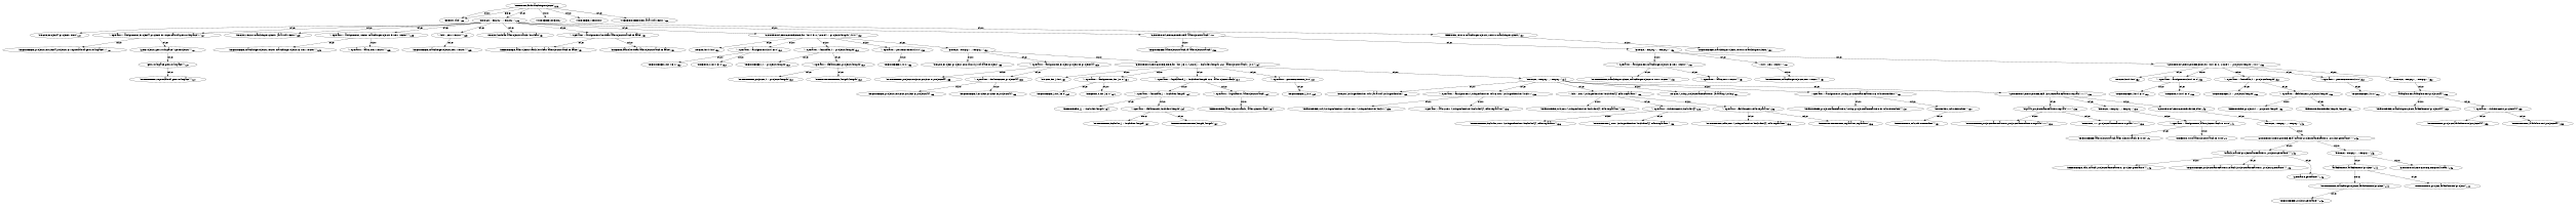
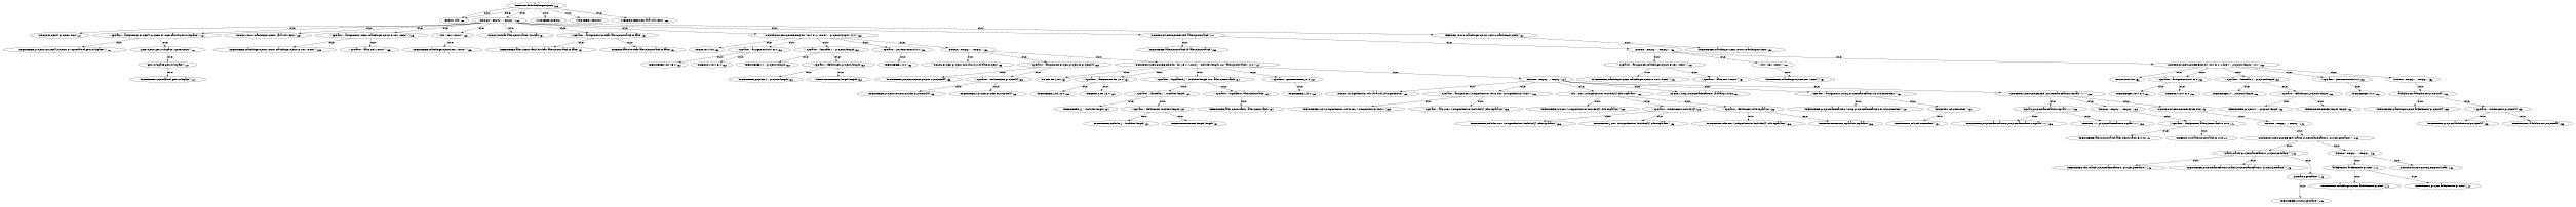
  digraph {
    n1 [label=<(METHOD,findMatchingProjects)<SUB>126</SUB>>]
    n2 [label=<(PARAM,this)<SUB>126</SUB>>]
    n3 [label=<(BLOCK,&lt;empty&gt;,&lt;empty&gt;)<SUB>126</SUB>>]
    n4 [label=<(MODIFIER,PUBLIC)>]
    n5 [label=<(MODIFIER,VIRTUAL)>]
    n6 [label=<(METHOD_RETURN,java.util.Vector)<SUB>126</SUB>>]
    n7 [label=<(LOCAL,Project[] projects: ANY)<SUB>127</SUB>>]
    n8 [label=<(&lt;operator&gt;.assignment,Project[] projects = VAJLocalUtil.getWorkspace(...)<SUB>127</SUB>>]
    n9 [label=<(LOCAL,Vector matchingProjects: java.util.Vector)<SUB>129</SUB>>]
    n10 [label=<(&lt;operator&gt;.assignment,Vector matchingProjects = new Vector())<SUB>129</SUB>>]
    n11 [label=<(&lt;init&gt;,new Vector())<SUB>129</SUB>>]
    n12 [label=<(LOCAL,boolean allProjectsMatch: boolean)<SUB>131</SUB>>]
    n13 [label=<(&lt;operator&gt;.assignment,boolean allProjectsMatch = false)<SUB>131</SUB>>]
    n14 [label=<(CONTROL_STRUCTURE,FOR,for (int i = 0; Some(i &lt; projects.length); i++))<SUB>132</SUB>>]
    n15 [label=<(CONTROL_STRUCTURE,IF,if (allProjectsMatch))<SUB>150</SUB>>]
    n16 [label=<(RETURN,return matchingProjects;,return matchingProjects;)<SUB>157</SUB>>]
    n17 [label=<(IDENTIFIER,projects,Project[] projects = VAJLocalUtil.getWorkspace(...)<SUB>127</SUB>>]
    n18 [label=<(getProjects,getWorkspace().getProjects())<SUB>127</SUB>>]
    n19 [label=<(IDENTIFIER,matchingProjects,Vector matchingProjects = new Vector())<SUB>129</SUB>>]
    n20 [label=<(&lt;operator&gt;.alloc,new Vector())<SUB>129</SUB>>]
    n21 [label=<(IDENTIFIER,matchingProjects,new Vector())<SUB>129</SUB>>]
    n22 [label=<(IDENTIFIER,allProjectsMatch,boolean allProjectsMatch = false)<SUB>131</SUB>>]
    n23 [label=<(LITERAL,false,boolean allProjectsMatch = false)<SUB>131</SUB>>]
    n24 [label=<(LOCAL,int i: int)<SUB>132</SUB>>]
    n25 [label=<(&lt;operator&gt;.assignment,int i = 0)<SUB>132</SUB>>]
    n26 [label=<(&lt;operator&gt;.lessThan,i &lt; projects.length)<SUB>132</SUB>>]
    n27 [label=<(&lt;operator&gt;.postIncrement,i++)<SUB>132</SUB>>]
    n28 [label=<(BLOCK,&lt;empty&gt;,&lt;empty&gt;)<SUB>132</SUB>>]
    n29 [label=<(IDENTIFIER,allProjectsMatch,if (allProjectsMatch))<SUB>150</SUB>>]
    n30 [label=<(BLOCK,&lt;empty&gt;,&lt;empty&gt;)<SUB>150</SUB>>]
    n31 [label=<(IDENTIFIER,matchingProjects,return matchingProjects;)<SUB>157</SUB>>]
    n32 [label=<(getWorkspace,getWorkspace())<SUB>127</SUB>>]
    n33 [label=<(IDENTIFIER,VAJLocalUtil,getWorkspace())<SUB>127</SUB>>]
    n34 [label=<(IDENTIFIER,i,int i = 0)<SUB>132</SUB>>]
    n35 [label=<(LITERAL,0,int i = 0)<SUB>132</SUB>>]
    n36 [label=<(IDENTIFIER,i,i &lt; projects.length)<SUB>132</SUB>>]
    n37 [label=<(&lt;operator&gt;.fieldAccess,projects.length)<SUB>132</SUB>>]
    n38 [label=<(IDENTIFIER,i,i++)<SUB>132</SUB>>]
    n39 [label=<(LOCAL,Project project: com.ibm.ivj.util.base.Project)<SUB>133</SUB>>]
    n40 [label=<(&lt;operator&gt;.assignment,Project project = projects[i])<SUB>133</SUB>>]
    n41 [label=<(CONTROL_STRUCTURE,FOR,for (int j = 0; Some(j &lt; includes.length &amp;&amp; !allProjectsMatch); j++))<SUB>134</SUB>>]
    n42 [label=<(IDENTIFIER,projects,i &lt; projects.length)<SUB>132</SUB>>]
    n43 [label=<(FIELD_IDENTIFIER,length,length)<SUB>132</SUB>>]
    n44 [label=<(IDENTIFIER,project,Project project = projects[i])<SUB>133</SUB>>]
    n45 [label=<(&lt;operator&gt;.indexAccess,projects[i])<SUB>133</SUB>>]
    n46 [label=<(LOCAL,int j: int)<SUB>134</SUB>>]
    n47 [label=<(&lt;operator&gt;.assignment,int j = 0)<SUB>134</SUB>>]
    n48 [label=<(&lt;operator&gt;.logicalAnd,j &lt; includes.length &amp;&amp; !allProjectsMatch)<SUB>134</SUB>>]
    n49 [label=<(&lt;operator&gt;.postIncrement,j++)<SUB>134</SUB>>]
    n50 [label=<(BLOCK,&lt;empty&gt;,&lt;empty&gt;)<SUB>134</SUB>>]
    n51 [label=<(IDENTIFIER,projects,Project project = projects[i])<SUB>133</SUB>>]
    n52 [label=<(IDENTIFIER,i,Project project = projects[i])<SUB>133</SUB>>]
    n53 [label=<(IDENTIFIER,j,int j = 0)<SUB>134</SUB>>]
    n54 [label=<(LITERAL,0,int j = 0)<SUB>134</SUB>>]
    n55 [label=<(&lt;operator&gt;.lessThan,j &lt; includes.length)<SUB>134</SUB>>]
    n56 [label=<(&lt;operator&gt;.logicalNot,!allProjectsMatch)<SUB>134</SUB>>]
    n57 [label=<(IDENTIFIER,j,j++)<SUB>134</SUB>>]
    n58 [label=<(LOCAL,StringTokenizer tok: java.util.StringTokenizer)<SUB>135</SUB>>]
    n59 [label=<(&lt;operator&gt;.assignment,StringTokenizer tok = new StringTokenizer(inclu...)<SUB>135</SUB>>]
    n60 [label=<(&lt;init&gt;,new StringTokenizer(includes[j], File.separator))<SUB>136</SUB>>]
    n61 [label=<(LOCAL,String projectNamePattern: java.lang.String)<SUB>137</SUB>>]
    n62 [label=<(&lt;operator&gt;.assignment,String projectNamePattern = tok.nextToken())<SUB>137</SUB>>]
    n63 [label=<(CONTROL_STRUCTURE,IF,if (projectNamePattern.equals(&quot;**&quot;)))<SUB>138</SUB>>]
    n64 [label=<(IDENTIFIER,j,j &lt; includes.length)<SUB>134</SUB>>]
    n65 [label=<(&lt;operator&gt;.fieldAccess,includes.length)<SUB>134</SUB>>]
    n66 [label=<(IDENTIFIER,allProjectsMatch,!allProjectsMatch)<SUB>134</SUB>>]
    n67 [label=<(IDENTIFIER,includes,j &lt; includes.length)<SUB>134</SUB>>]
    n68 [label=<(FIELD_IDENTIFIER,length,length)<SUB>134</SUB>>]
    n69 [label=<(IDENTIFIER,tok,StringTokenizer tok = new StringTokenizer(inclu...)<SUB>135</SUB>>]
    n70 [label=<(&lt;operator&gt;.alloc,new StringTokenizer(includes[j], File.separator))<SUB>136</SUB>>]
    n71 [label=<(IDENTIFIER,tok,new StringTokenizer(includes[j], File.separator))<SUB>135</SUB>>]
    n72 [label=<(&lt;operator&gt;.indexAccess,includes[j])<SUB>126</SUB>>]
    n73 [label=<(&lt;operator&gt;.fieldAccess,File.separator)<SUB>136</SUB>>]
    n74 [label=<(IDENTIFIER,projectNamePattern,String projectNamePattern = tok.nextToken())<SUB>137</SUB>>]
    n75 [label=<(nextToken,tok.nextToken())<SUB>137</SUB>>]
    n76 [label=<(equals,projectNamePattern.equals(&quot;**&quot;))<SUB>138</SUB>>]
    n77 [label=<(BLOCK,&lt;empty&gt;,&lt;empty&gt;)<SUB>138</SUB>>]
    n78 [label=<(CONTROL_STRUCTURE,ELSE,else)<SUB>143</SUB>>]
    n79 [label=<(IDENTIFIER,includes,new StringTokenizer(includes[j], File.separator))<SUB>136</SUB>>]
    n80 [label=<(IDENTIFIER,j,new StringTokenizer(includes[j], File.separator))<SUB>136</SUB>>]
    n81 [label=<(IDENTIFIER,File,new StringTokenizer(includes[j], File.separator))<SUB>136</SUB>>]
    n82 [label=<(FIELD_IDENTIFIER,separator,separator)<SUB>136</SUB>>]
    n83 [label=<(IDENTIFIER,tok,tok.nextToken())<SUB>137</SUB>>]
    n84 [label=<(IDENTIFIER,projectNamePattern,projectNamePattern.equals(&quot;**&quot;))<SUB>138</SUB>>]
    n85 [label=<(LITERAL,&quot;**&quot;,projectNamePattern.equals(&quot;**&quot;))<SUB>138</SUB>>]
    n86 [label=<(&lt;operator&gt;.assignment,allProjectsMatch = true)<SUB>141</SUB>>]
    n87 [label=<(BLOCK,&lt;empty&gt;,&lt;empty&gt;)<SUB>143</SUB>>]
    n88 [label=<(IDENTIFIER,allProjectsMatch,allProjectsMatch = true)<SUB>141</SUB>>]
    n89 [label=<(LITERAL,true,allProjectsMatch = true)<SUB>141</SUB>>]
    n90 [label=<(CONTROL_STRUCTURE,IF,if (match(projectNamePattern, project.getName())))<SUB>143</SUB>>]
    n91 [label=<(match,match(projectNamePattern, project.getName()))<SUB>143</SUB>>]
    n92 [label=<(BLOCK,&lt;empty&gt;,&lt;empty&gt;)<SUB>143</SUB>>]
    n93 [label=<(IDENTIFIER,this,match(projectNamePattern, project.getName()))<SUB>143</SUB>>]
    n94 [label=<(IDENTIFIER,projectNamePattern,match(projectNamePattern, project.getName()))<SUB>143</SUB>>]
    n95 [label=<(getName,getName())<SUB>143</SUB>>]
    n96 [label=<(addElement,addElement(project))<SUB>144</SUB>>]
    n97 [label=<(CONTROL_STRUCTURE,BREAK,break;)<SUB>145</SUB>>]
    n98 [label=<(IDENTIFIER,project,getName())<SUB>143</SUB>>]
    n99 [label=<(IDENTIFIER,matchingProjects,addElement(project))<SUB>144</SUB>>]
    n100 [label=<(IDENTIFIER,project,addElement(project))<SUB>144</SUB>>]
    n101 [label=<(&lt;operator&gt;.assignment,matchingProjects = new Vector())<SUB>151</SUB>>]
    n102 [label=<(&lt;init&gt;,new Vector())<SUB>151</SUB>>]
    n103 [label=<(CONTROL_STRUCTURE,FOR,for (int i = 0; Some(i &lt; projects.length); i++))<SUB>152</SUB>>]
    n104 [label=<(IDENTIFIER,matchingProjects,matchingProjects = new Vector())<SUB>151</SUB>>]
    n105 [label=<(&lt;operator&gt;.alloc,new Vector())<SUB>151</SUB>>]
    n106 [label=<(IDENTIFIER,matchingProjects,new Vector())<SUB>151</SUB>>]
    n107 [label=<(LOCAL,int i: int)<SUB>152</SUB>>]
    n108 [label=<(&lt;operator&gt;.assignment,int i = 0)<SUB>152</SUB>>]
    n109 [label=<(&lt;operator&gt;.lessThan,i &lt; projects.length)<SUB>152</SUB>>]
    n110 [label=<(&lt;operator&gt;.postIncrement,i++)<SUB>152</SUB>>]
    n111 [label=<(BLOCK,&lt;empty&gt;,&lt;empty&gt;)<SUB>152</SUB>>]
    n112 [label=<(IDENTIFIER,i,int i = 0)<SUB>152</SUB>>]
    n113 [label=<(LITERAL,0,int i = 0)<SUB>152</SUB>>]
    n114 [label=<(IDENTIFIER,i,i &lt; projects.length)<SUB>152</SUB>>]
    n115 [label=<(&lt;operator&gt;.fieldAccess,projects.length)<SUB>152</SUB>>]
    n116 [label=<(IDENTIFIER,i,i++)<SUB>152</SUB>>]
    n117 [label=<(addElement,addElement(projects[i]))<SUB>153</SUB>>]
    n118 [label=<(IDENTIFIER,projects,i &lt; projects.length)<SUB>152</SUB>>]
    n119 [label=<(FIELD_IDENTIFIER,length,length)<SUB>152</SUB>>]
    n120 [label=<(IDENTIFIER,matchingProjects,addElement(projects[i]))<SUB>153</SUB>>]
    n121 [label=<(&lt;operator&gt;.indexAccess,projects[i])<SUB>153</SUB>>]
    n122 [label=<(IDENTIFIER,projects,addElement(projects[i]))<SUB>153</SUB>>]
    n123 [label=<(IDENTIFIER,i,addElement(projects[i]))<SUB>153</SUB>>]
    n1 -> n2 [label="AST: "]
    n1 -> n2 [label="DDG: "]
    n1 -> n3 [label="AST: "]
    n1 -> n4 [label="AST: "]
    n1 -> n5 [label="AST: "]
    n1 -> n6 [label="AST: "]
    n3 -> n7 [label="AST: "]
    n3 -> n8 [label="AST: "]
    n3 -> n9 [label="AST: "]
    n3 -> n10 [label="AST: "]
    n3 -> n11 [label="AST: "]
    n3 -> n12 [label="AST: "]
    n3 -> n13 [label="AST: "]
    n3 -> n14 [label="AST: "]
    n3 -> n15 [label="AST: "]
    n3 -> n16 [label="AST: "]
    n8 -> n17 [label="AST: "]
    n8 -> n18 [label="AST: "]
    n10 -> n19 [label="AST: "]
    n10 -> n20 [label="AST: "]
    n11 -> n21 [label="AST: "]
    n13 -> n22 [label="AST: "]
    n13 -> n23 [label="AST: "]
    n14 -> n24 [label="AST: "]
    n14 -> n25 [label="AST: "]
    n14 -> n26 [label="AST: "]
    n14 -> n27 [label="AST: "]
    n14 -> n28 [label="AST: "]
    n15 -> n29 [label="AST: "]
    n15 -> n30 [label="AST: "]
    n16 -> n31 [label="AST: "]
    n18 -> n32 [label="AST: "]
    n25 -> n34 [label="AST: "]
    n25 -> n35 [label="AST: "]
    n26 -> n36 [label="AST: "]
    n26 -> n37 [label="AST: "]
    n27 -> n38 [label="AST: "]
    n28 -> n39 [label="AST: "]
    n28 -> n40 [label="AST: "]
    n28 -> n41 [label="AST: "]
    n30 -> n101 [label="AST: "]
    n30 -> n102 [label="AST: "]
    n30 -> n103 [label="AST: "]
    n32 -> n33 [label="AST: "]
    n37 -> n42 [label="AST: "]
    n37 -> n43 [label="AST: "]
    n40 -> n44 [label="AST: "]
    n40 -> n45 [label="AST: "]
    n41 -> n46 [label="AST: "]
    n41 -> n47 [label="AST: "]
    n41 -> n48 [label="AST: "]
    n41 -> n49 [label="AST: "]
    n41 -> n50 [label="AST: "]
    n45 -> n51 [label="AST: "]
    n45 -> n52 [label="AST: "]
    n47 -> n53 [label="AST: "]
    n47 -> n54 [label="AST: "]
    n48 -> n55 [label="AST: "]
    n48 -> n56 [label="AST: "]
    n49 -> n57 [label="AST: "]
    n50 -> n58 [label="AST: "]
    n50 -> n59 [label="AST: "]
    n50 -> n60 [label="AST: "]
    n50 -> n61 [label="AST: "]
    n50 -> n62 [label="AST: "]
    n50 -> n63 [label="AST: "]
    n55 -> n64 [label="AST: "]
    n55 -> n65 [label="AST: "]
    n56 -> n66 [label="AST: "]
    n59 -> n69 [label="AST: "]
    n59 -> n70 [label="AST: "]
    n60 -> n71 [label="AST: "]
    n60 -> n72 [label="AST: "]
    n60 -> n73 [label="AST: "]
    n62 -> n74 [label="AST: "]
    n62 -> n75 [label="AST: "]
    n63 -> n76 [label="AST: "]
    n63 -> n77 [label="AST: "]
    n63 -> n78 [label="AST: "]
-   n65 -> n67 [label="DDG: "]
+   n65 -> n67 [label="AST: "]
    n65 -> n68 [label="AST: "]
    n72 -> n79 [label="AST: "]
    n72 -> n80 [label="AST: "]
    n73 -> n81 [label="AST: "]
    n73 -> n82 [label="AST: "]
    n75 -> n83 [label="AST: "]
    n76 -> n84 [label="AST: "]
    n76 -> n85 [label="AST: "]
    n77 -> n86 [label="AST: "]
    n78 -> n87 [label="AST: "]
    n86 -> n88 [label="AST: "]
    n86 -> n89 [label="AST: "]
    n87 -> n90 [label="AST: "]
    n90 -> n91 [label="AST: "]
    n90 -> n92 [label="AST: "]
    n91 -> n93 [label="AST: "]
    n91 -> n94 [label="AST: "]
    n91 -> n95 [label="AST: "]
    n92 -> n96 [label="AST: "]
    n92 -> n97 [label="AST: "]
-   n99 -> n98 [label="AST: "]
-   n96 -> n99 [label="DDG: "]
+   n95 -> n98 [label="AST: "]
+   n96 -> n99 [label="AST: "]
    n96 -> n100 [label="AST: "]
    n101 -> n104 [label="AST: "]
    n101 -> n105 [label="AST: "]
    n102 -> n106 [label="AST: "]
    n103 -> n107 [label="AST: "]
    n103 -> n108 [label="AST: "]
    n103 -> n109 [label="AST: "]
    n103 -> n110 [label="AST: "]
    n103 -> n111 [label="AST: "]
    n108 -> n112 [label="AST: "]
    n108 -> n113 [label="AST: "]
    n109 -> n114 [label="AST: "]
    n109 -> n115 [label="AST: "]
    n110 -> n116 [label="AST: "]
    n111 -> n117 [label="AST: "]
    n115 -> n118 [label="AST: "]
    n115 -> n119 [label="AST: "]
    n117 -> n120 [label="AST: "]
    n117 -> n121 [label="AST: "]
    n121 -> n122 [label="AST: "]
    n121 -> n123 [label="AST: "]
  }
